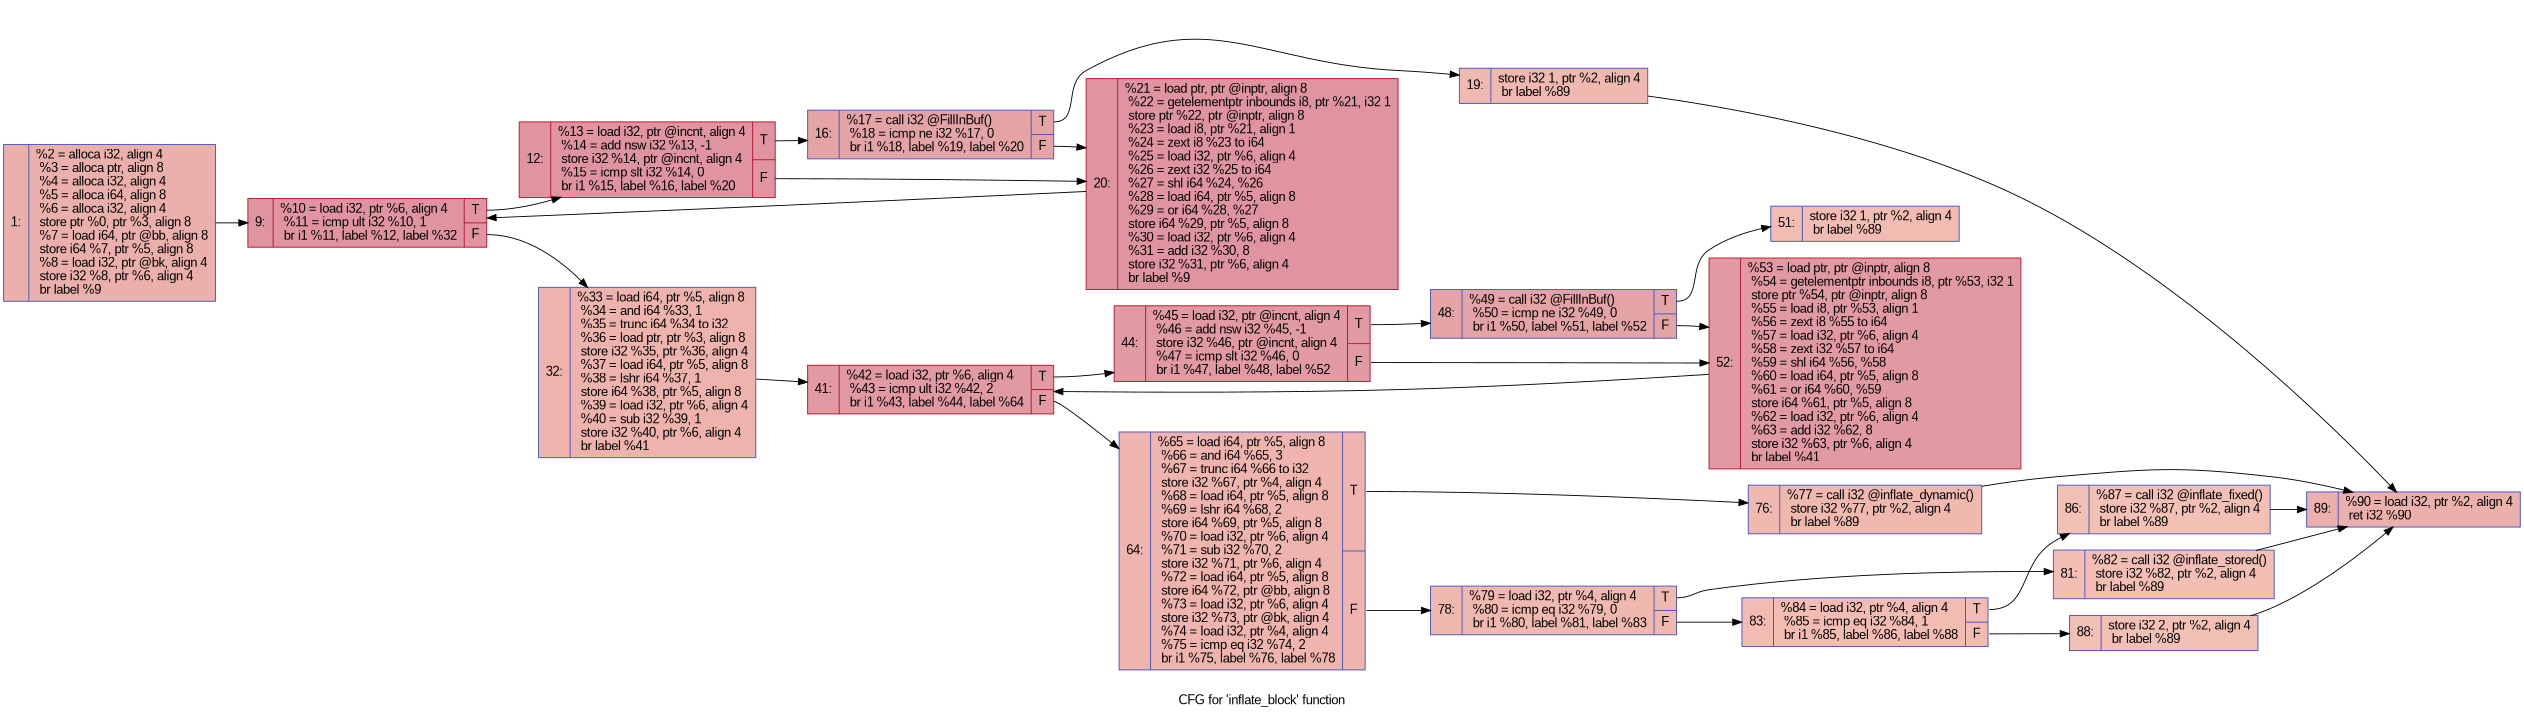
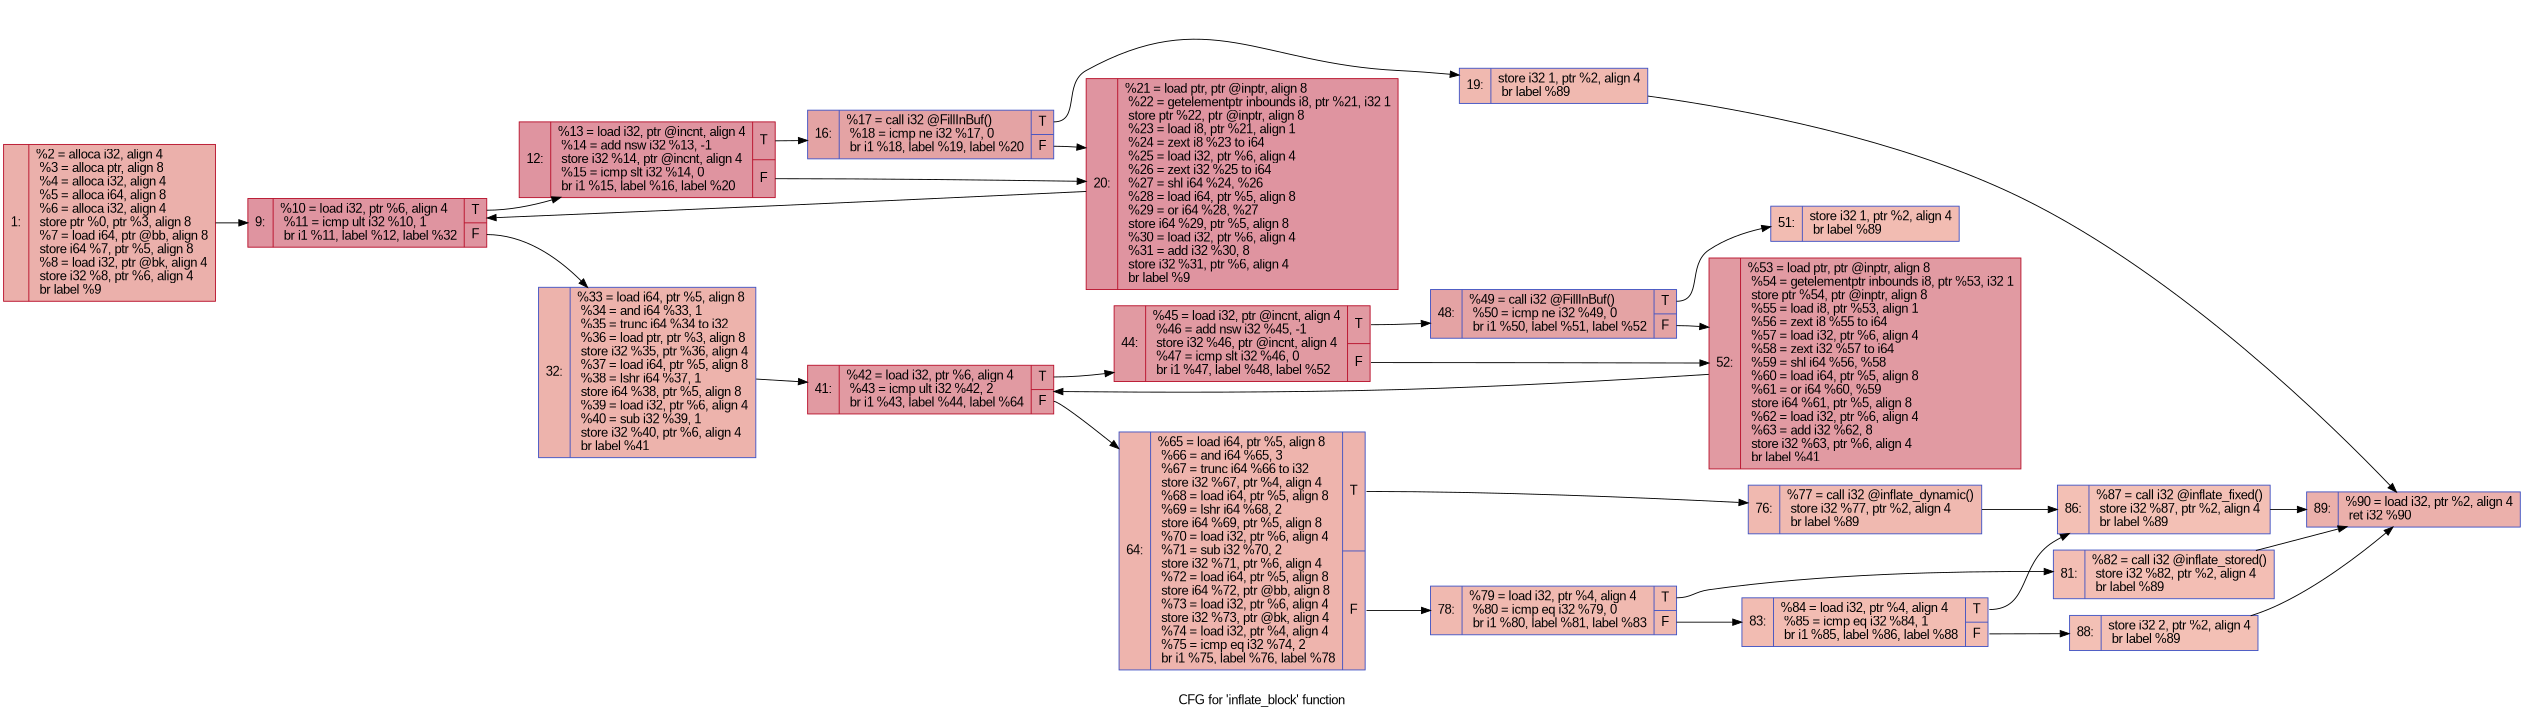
  digraph {
    fontname="Liberation Sans"
    label="CFG for 'inflate_block' function"
    rankdir=LR
    node [color="#3d50c3ff" fillcolor="#b70d2870" fontname="Liberation Sans" shape=record style=filled]
    edge [fontname="Liberation Sans"]
-   n1 [fillcolor="#d24b4070" label="{1:\l|  %2 = alloca i32, align 4\l  %3 = alloca ptr, align 8\l  %4 = alloca i32, align 4\l  %5 = alloca i64, align 8\l  %6 = alloca i32, align 4\l  store ptr %0, ptr %3, align 8\l  %7 = load i64, ptr @bb, align 8\l  store i64 %7, ptr %5, align 8\l  %8 = load i32, ptr @bk, align 4\l  store i32 %8, ptr %6, align 4\l  br label %9\l}"]
+   n1 [color="#b70d28ff" fillcolor="#d24b4070" label="{1:\l|  %2 = alloca i32, align 4\l  %3 = alloca ptr, align 8\l  %4 = alloca i32, align 4\l  %5 = alloca i64, align 8\l  %6 = alloca i32, align 4\l  store ptr %0, ptr %3, align 8\l  %7 = load i64, ptr @bb, align 8\l  store i64 %7, ptr %5, align 8\l  %8 = load i32, ptr @bk, align 4\l  store i32 %8, ptr %6, align 4\l  br label %9\l}"]
    n2 [color="#b70d28ff" label="{9:\l|  %10 = load i32, ptr %6, align 4\l  %11 = icmp ult i32 %10, 1\l  br i1 %11, label %12, label %32\l|{<s0>T|<s1>F}}"]
    n3 [color="#b70d28ff" label="{12:\l|  %13 = load i32, ptr @incnt, align 4\l  %14 = add nsw i32 %13, -1\l  store i32 %14, ptr @incnt, align 4\l  %15 = icmp slt i32 %14, 0\l  br i1 %15, label %16, label %20\l|{<s0>T|<s1>F}}"]
    n4 [fillcolor="#d6524470" label="{32:\l|  %33 = load i64, ptr %5, align 8\l  %34 = and i64 %33, 1\l  %35 = trunc i64 %34 to i32\l  %36 = load ptr, ptr %3, align 8\l  store i32 %35, ptr %36, align 4\l  %37 = load i64, ptr %5, align 8\l  %38 = lshr i64 %37, 1\l  store i64 %38, ptr %5, align 8\l  %39 = load i32, ptr %6, align 4\l  %40 = sub i32 %39, 1\l  store i32 %40, ptr %6, align 4\l  br label %41\l}"]
    n5 [fillcolor="#c32e3170" label="{16:\l|  %17 = call i32 @FillInBuf()\l  %18 = icmp ne i32 %17, 0\l  br i1 %18, label %19, label %20\l|{<s0>T|<s1>F}}"]
    n6 [color="#b70d28ff" label="{20:\l|  %21 = load ptr, ptr @inptr, align 8\l  %22 = getelementptr inbounds i8, ptr %21, i32 1\l  store ptr %22, ptr @inptr, align 8\l  %23 = load i8, ptr %21, align 1\l  %24 = zext i8 %23 to i64\l  %25 = load i32, ptr %6, align 4\l  %26 = zext i32 %25 to i64\l  %27 = shl i64 %24, %26\l  %28 = load i64, ptr %5, align 8\l  %29 = or i64 %28, %27\l  store i64 %29, ptr %5, align 8\l  %30 = load i32, ptr %6, align 4\l  %31 = add i32 %30, 8\l  store i32 %31, ptr %6, align 4\l  br label %9\l}"]
    n7 [color="#b70d28ff" fillcolor="#bb1b2c70" label="{41:\l|  %42 = load i32, ptr %6, align 4\l  %43 = icmp ult i32 %42, 2\l  br i1 %43, label %44, label %64\l|{<s0>T|<s1>F}}"]
    n8 [fillcolor="#de614d70" label="{19:\l|  store i32 1, ptr %2, align 4\l  br label %89\l}"]
    n9 [color="#b70d28ff" fillcolor="#bb1b2c70" label="{44:\l|  %45 = load i32, ptr @incnt, align 4\l  %46 = add nsw i32 %45, -1\l  store i32 %46, ptr @incnt, align 4\l  %47 = icmp slt i32 %46, 0\l  br i1 %47, label %48, label %52\l|{<s0>T|<s1>F}}"]
    n10 [fillcolor="#d8564670" label="{64:\l|  %65 = load i64, ptr %5, align 8\l  %66 = and i64 %65, 3\l  %67 = trunc i64 %66 to i32\l  store i32 %67, ptr %4, align 4\l  %68 = load i64, ptr %5, align 8\l  %69 = lshr i64 %68, 2\l  store i64 %69, ptr %5, align 8\l  %70 = load i32, ptr %6, align 4\l  %71 = sub i32 %70, 2\l  store i32 %71, ptr %6, align 4\l  %72 = load i64, ptr %5, align 8\l  store i64 %72, ptr @bb, align 8\l  %73 = load i32, ptr %6, align 4\l  store i32 %73, ptr @bk, align 4\l  %74 = load i32, ptr %4, align 4\l  %75 = icmp eq i32 %74, 2\l  br i1 %75, label %76, label %78\l|{<s0>T|<s1>F}}"]
    n11 [fillcolor="#d24b4070" label="{89:\l|  %90 = load i32, ptr %2, align 4\l  ret i32 %90\l}"]
    n12 [fillcolor="#c32e3170" label="{48:\l|  %49 = call i32 @FillInBuf()\l  %50 = icmp ne i32 %49, 0\l  br i1 %50, label %51, label %52\l|{<s0>T|<s1>F}}"]
    n13 [color="#b70d28ff" fillcolor="#bb1b2c70" label="{52:\l|  %53 = load ptr, ptr @inptr, align 8\l  %54 = getelementptr inbounds i8, ptr %53, i32 1\l  store ptr %54, ptr @inptr, align 8\l  %55 = load i8, ptr %53, align 1\l  %56 = zext i8 %55 to i64\l  %57 = load i32, ptr %6, align 4\l  %58 = zext i32 %57 to i64\l  %59 = shl i64 %56, %58\l  %60 = load i64, ptr %5, align 8\l  %61 = or i64 %60, %59\l  store i64 %61, ptr %5, align 8\l  %62 = load i32, ptr %6, align 4\l  %63 = add i32 %62, 8\l  store i32 %63, ptr %6, align 4\l  br label %41\l}"]
    n14 [fillcolor="#de614d70" label="{76:\l|  %77 = call i32 @inflate_dynamic()\l  store i32 %77, ptr %2, align 4\l  br label %89\l}"]
    n15 [fillcolor="#de614d70" label="{78:\l|  %79 = load i32, ptr %4, align 4\l  %80 = icmp eq i32 %79, 0\l  br i1 %80, label %81, label %83\l|{<s0>T|<s1>F}}"]
    n16 [fillcolor="#e1675170" label="{51:\l|  store i32 1, ptr %2, align 4\l  br label %89\l}"]
    n17 [fillcolor="#e36c5570" label="{81:\l|  %82 = call i32 @inflate_stored()\l  store i32 %82, ptr %2, align 4\l  br label %89\l}"]
    n18 [fillcolor="#e1675170" label="{83:\l|  %84 = load i32, ptr %4, align 4\l  %85 = icmp eq i32 %84, 1\l  br i1 %85, label %86, label %88\l|{<s0>T|<s1>F}}"]
    n19 [fillcolor="#e5705870" label="{86:\l|  %87 = call i32 @inflate_fixed()\l  store i32 %87, ptr %2, align 4\l  br label %89\l}"]
    n20 [fillcolor="#e5705870" label="{88:\l|  store i32 2, ptr %2, align 4\l  br label %89\l}"]
    n1 -> n2
    n2 -> n3 [tailport=s0]
    n2 -> n4 [tailport=s1]
    n3 -> n5 [tailport=s0]
    n3 -> n6 [tailport=s1]
    n4 -> n7
    n5 -> n6 [tailport=s1]
    n5 -> n8 [tailport=s0]
    n6 -> n2
    n7 -> n9 [tailport=s0]
    n7 -> n10 [tailport=s1]
    n8 -> n11
    n9 -> n12 [tailport=s0]
    n9 -> n13 [tailport=s1]
    n10 -> n14 [tailport=s0]
    n10 -> n15 [tailport=s1]
    n12 -> n13 [tailport=s1]
    n12 -> n16 [tailport=s0]
    n13 -> n7
-   n14 -> n11
+   n14 -> n19
    n15 -> n17 [tailport=s0]
    n15 -> n18 [tailport=s1]
    n17 -> n11
    n18 -> n19 [tailport=s0]
    n18 -> n20 [tailport=s1]
    n19 -> n11
    n20 -> n11
  }
